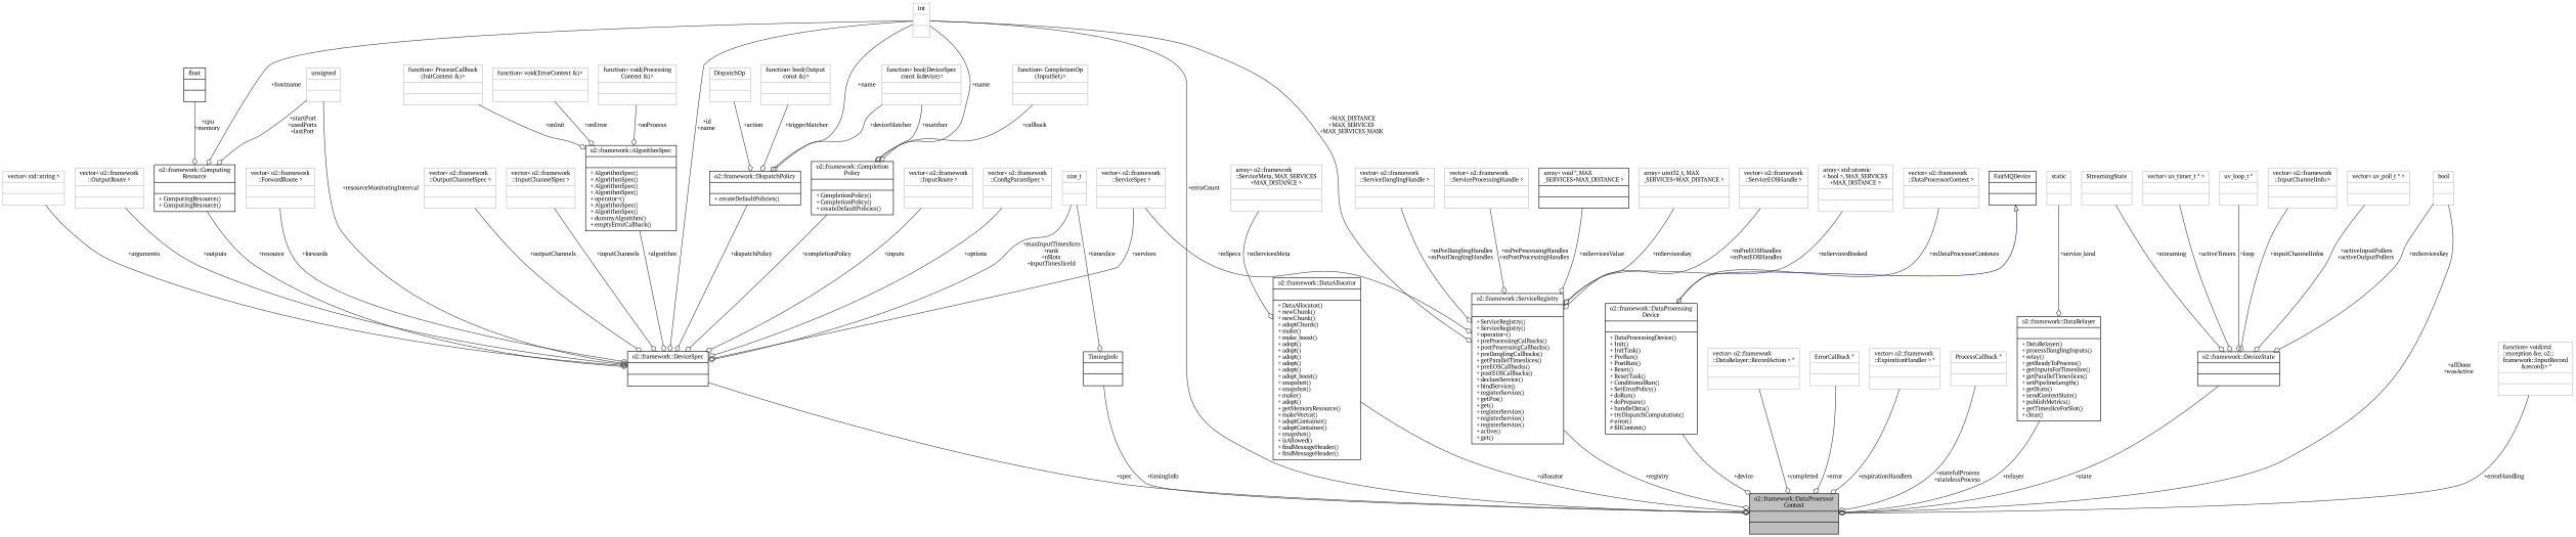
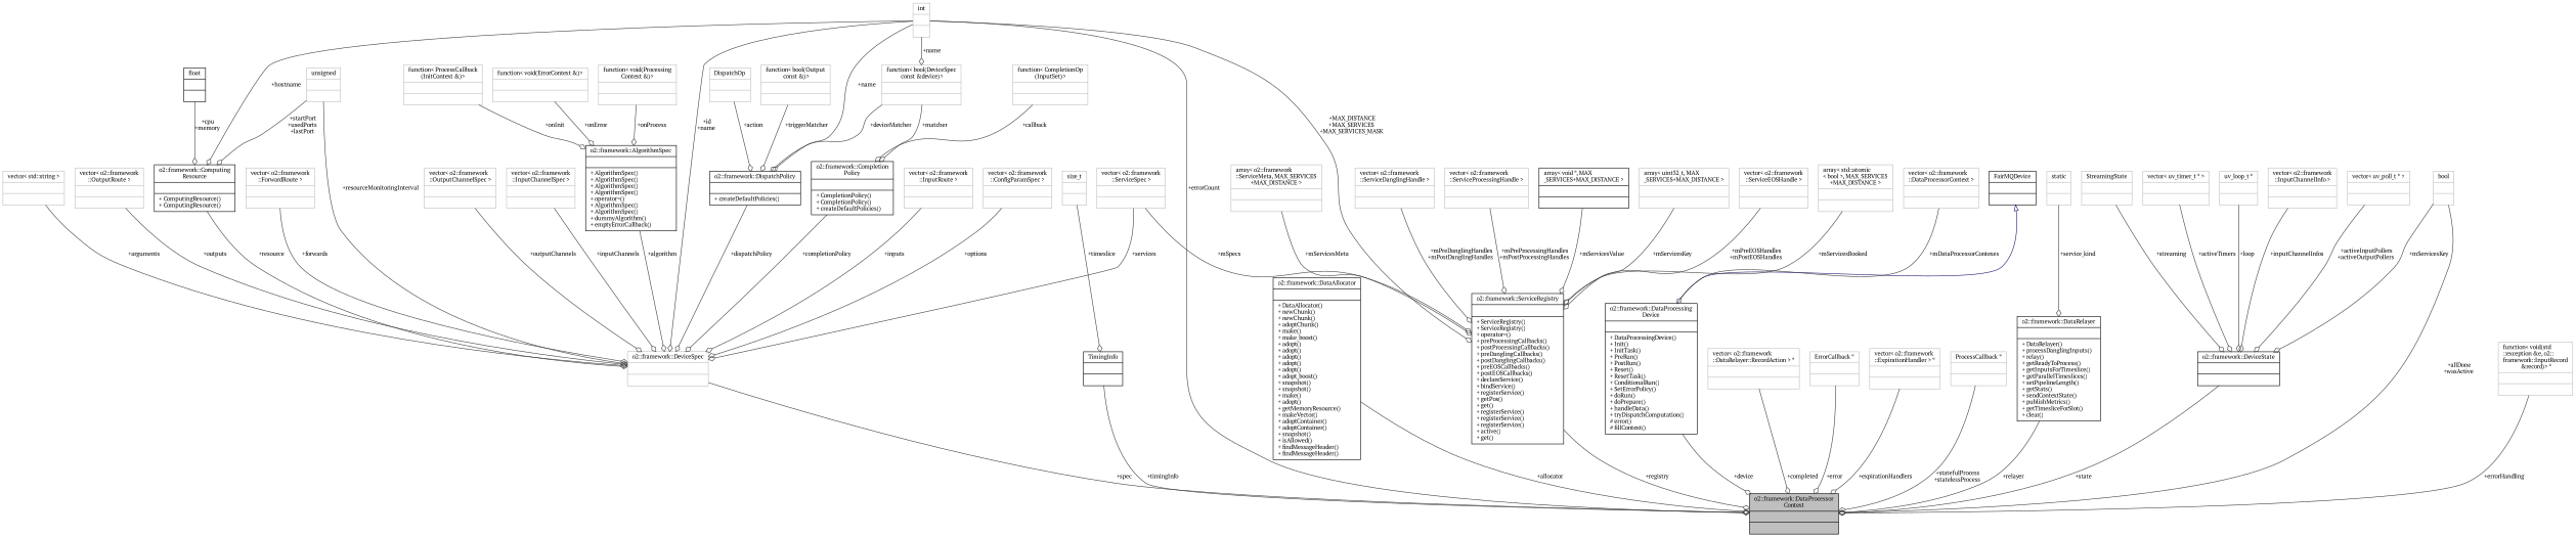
  digraph {
    fontname="PT Serif"
    node [color=grey75 fontname="PT Serif" fontsize=10 shape=record]
    edge [arrowhead=odiamond color=grey25 fontname="PT Serif" fontsize=10 labelfontname=Helvetica labelfontsize=10 style=solid]
    n1 [color=black fillcolor=grey75 fontcolor=black height=0.2 label="{o2::framework::DataProcessor\lContext\n||}" style=filled width=0.4]
    n2 [color=black height=0.2 label="{o2::framework::DataAllocator\n||+ DataAllocator()\l+ newChunk()\l+ newChunk()\l+ adoptChunk()\l+ make()\l+ make_boost()\l+ adopt()\l+ adopt()\l+ adopt()\l+ adopt()\l+ adopt()\l+ adopt_boost()\l+ snapshot()\l+ snapshot()\l+ make()\l+ adopt()\l+ getMemoryResource()\l+ makeVector()\l+ adoptContainer()\l+ adoptContainer()\l+ snapshot()\l+ isAllowed()\l+ findMessageHeader()\l+ findMessageHeader()\l}" width=0.4]
-   n3 [color=black height=0.2 label="{o2::framework::DeviceSpec\n||}" width=0.4]
+   n3 [height=0.2 label="{o2::framework::DeviceSpec\n||}" width=0.4]
    n4 [color=black height=0.2 label="{o2::framework::Computing\lResource\n||+ ComputingResource()\l+ ComputingResource()\l}" width=0.4]
    n5 [color=black height=0.2 label="{float\n||}" width=0.4]
    n6 [height=0.2 label="{int\n||}" width=0.4]
    n7 [color=black height=0.2 label="{o2::framework::DispatchPolicy\n||+ createDefaultPolicies()\l}" width=0.4]
    n8 [color=black height=0.2 label="{o2::framework::Completion\lPolicy\n||+ CompletionPolicy()\l+ CompletionPolicy()\l+ createDefaultPolicies()\l}" width=0.4]
-   n9 [color=black height=0.2 label="{o2::framework::ServiceRegistry\n||+ ServiceRegistry()\l+ ServiceRegistry()\l+ operator=()\l+ preProcessingCallbacks()\l+ postProcessingCallbacks()\l+ preDanglingCallbacks()\l+ getParallelTimeslices()\l+ preEOSCallbacks()\l+ postEOSCallbacks()\l+ declareService()\l+ bindService()\l+ registerService()\l+ getPos()\l+ get()\l+ registerService()\l+ registerService()\l+ registerService()\l+ active()\l+ get()\l}" width=0.4]
+   n9 [color=black height=0.2 label="{o2::framework::ServiceRegistry\n||+ ServiceRegistry()\l+ ServiceRegistry()\l+ operator=()\l+ preProcessingCallbacks()\l+ postProcessingCallbacks()\l+ preDanglingCallbacks()\l+ postDanglingCallbacks()\l+ preEOSCallbacks()\l+ postEOSCallbacks()\l+ declareService()\l+ bindService()\l+ registerService()\l+ getPos()\l+ get()\l+ registerService()\l+ registerService()\l+ registerService()\l+ active()\l+ get()\l}" width=0.4]
    n10 [height=0.2 label="{unsigned\n||}" width=0.4]
    n11 [height=0.2 label="{function\< bool(Output\l const &)\>\n||}" width=0.4]
    n12 [height=0.2 label="{function\< bool(DeviceSpec\l const &device)\>\n||}" width=0.4]
    n13 [height=0.2 label="{DispatchOp\n||}" width=0.4]
    n14 [height=0.2 label="{vector\< o2::framework\l::InputRoute \>\n||}" width=0.4]
    n15 [height=0.2 label="{vector\< o2::framework\l::ConfigParamSpec \>\n||}" width=0.4]
    n16 [height=0.2 label="{vector\< std::string \>\n||}" width=0.4]
    n17 [height=0.2 label="{vector\< o2::framework\l::OutputRoute \>\n||}" width=0.4]
    n18 [height=0.2 label="{vector\< o2::framework\l::ServiceSpec \>\n||}" width=0.4]
    n19 [height=0.2 label="{vector\< o2::framework\l::ForwardRoute \>\n||}" width=0.4]
    n20 [height=0.2 label="{function\< CompletionOp\l(InputSet)\>\n||}" width=0.4]
    n21 [color=black height=0.2 label="{o2::framework::AlgorithmSpec\n||+ AlgorithmSpec()\l+ AlgorithmSpec()\l+ AlgorithmSpec()\l+ AlgorithmSpec()\l+ operator=()\l+ AlgorithmSpec()\l+ AlgorithmSpec()\l+ dummyAlgorithm()\l+ emptyErrorCallback()\l}" width=0.4]
    n22 [height=0.2 label="{function\< void(ErrorContext &)\>\n||}" width=0.4]
    n23 [height=0.2 label="{function\< void(Processing\lContext &)\>\n||}" width=0.4]
    n24 [height=0.2 label="{function\< ProcessCallback\l(InitContext &)\>\n||}" width=0.4]
    n25 [height=0.2 label="{vector\< o2::framework\l::OutputChannelSpec \>\n||}" width=0.4]
    n26 [height=0.2 label="{vector\< o2::framework\l::InputChannelSpec \>\n||}" width=0.4]
    n27 [height=0.2 label="{size_t\n||}" width=0.4]
    n28 [color=black height=0.2 label="{TimingInfo\n||}" width=0.4]
    n29 [color=black height=0.2 label="{o2::framework::DataProcessing\lDevice\n||+ DataProcessingDevice()\l+ Init()\l+ InitTask()\l+ PreRun()\l+ PostRun()\l+ Reset()\l+ ResetTask()\l+ ConditionalRun()\l+ SetErrorPolicy()\l+ doRun()\l+ doPrepare()\l+ handleData()\l+ tryDispatchComputation()\l# error()\l# fillContext()\l}" width=0.4]
    n30 [color=black height=0.2 label="{FairMQDevice\n||}" width=0.4]
    n31 [height=0.2 label="{vector\< o2::framework\l::DataProcessorContext \>\n||}" width=0.4]
    n32 [height=0.2 label="{vector\< o2::framework\l::DataRelayer::RecordAction \> *\n||}" width=0.4]
    n33 [height=0.2 label="{ErrorCallback *\n||}" width=0.4]
    n34 [height=0.2 label="{vector\< o2::framework\l::ExpirationHandler \> *\n||}" width=0.4]
    n35 [height=0.2 label="{ProcessCallback *\n||}" width=0.4]
    n36 [color=black height=0.2 label="{o2::framework::DataRelayer\n||+ DataRelayer()\l+ processDanglingInputs()\l+ relay()\l+ getReadyToProcess()\l+ getInputsForTimeslice()\l+ getParallelTimeslices()\l+ setPipelineLength()\l+ getStats()\l+ sendContextState()\l+ publishMetrics()\l+ getTimesliceForSlot()\l+ clear()\l}" width=0.4]
    n37 [height=0.2 label="{static\n||}" width=0.4]
    n38 [color=black height=0.2 label="{o2::framework::DeviceState\n||}" width=0.4]
    n39 [height=0.2 label="{StreamingState\n||}" width=0.4]
    n40 [height=0.2 label="{vector\< o2::framework\l::InputChannelInfo \>\n||}" width=0.4]
    n41 [height=0.2 label="{vector\< uv_poll_t * \>\n||}" width=0.4]
    n42 [height=0.2 label="{bool\n||}" width=0.4]
    n43 [height=0.2 label="{vector\< uv_timer_t * \>\n||}" width=0.4]
    n44 [height=0.2 label="{uv_loop_t *\n||}" width=0.4]
    n45 [height=0.2 label="{array\< o2::framework\l::ServiceMeta, MAX_SERVICES\l+MAX_DISTANCE \>\n||}" width=0.4]
    n46 [height=0.2 label="{vector\< o2::framework\l::ServiceDanglingHandle \>\n||}" width=0.4]
    n47 [height=0.2 label="{vector\< o2::framework\l::ServiceProcessingHandle \>\n||}" width=0.4]
    n48 [color=black height=0.2 label="{array\< void *, MAX\l_SERVICES+MAX_DISTANCE \>\n||}" width=0.4]
    n49 [height=0.2 label="{array\< uint32_t, MAX\l_SERVICES+MAX_DISTANCE \>\n||}" width=0.4]
    n50 [height=0.2 label="{vector\< o2::framework\l::ServiceEOSHandle \>\n||}" width=0.4]
    n51 [height=0.2 label="{array\< std::atomic\l\< bool \>, MAX_SERVICES\l+MAX_DISTANCE \>\n||}" width=0.4]
    n52 [height=0.2 label="{function\< void(std\l::exception &e, o2::\lframework::InputRecord\l &record)\> *\n||}" width=0.4]
    n2 -> n1 [label=" +allocator"]
    n3 -> n1 [label=" +spec"]
    n4 -> n3 [label=" +resource"]
    n5 -> n4 [label=" +cpu\n+memory"]
    n6 -> n1 [label=" +errorCount"]
    n6 -> n3 [label=" +id\n+name"]
    n6 -> n4 [label=" +hostname"]
    n6 -> n7 [label=" +name"]
-   n6 -> n8 [label=" +name"]
+   n6 -> n12 [label=" +name"]
    n6 -> n9 [label=" +MAX_DISTANCE\n+MAX_SERVICES\n+MAX_SERVICES_MASK"]
    n7 -> n3 [label=" +dispatchPolicy"]
    n8 -> n3 [label=" +completionPolicy"]
    n9 -> n1 [label=" +registry"]
    n10 -> n3 [label=" +resourceMonitoringInterval"]
    n10 -> n4 [label=" +startPort\n+usedPorts\n+lastPort"]
    n11 -> n7 [label=" +triggerMatcher"]
    n12 -> n7 [label=" +deviceMatcher"]
    n12 -> n8 [label=" +matcher"]
    n13 -> n7 [label=" +action"]
    n14 -> n3 [label=" +inputs"]
    n15 -> n3 [label=" +options"]
    n16 -> n3 [label=" +arguments"]
    n17 -> n3 [label=" +outputs"]
    n18 -> n3 [label=" +services"]
    n18 -> n9 [label=" +mSpecs"]
    n19 -> n3 [label=" +forwards"]
    n20 -> n8 [label=" +callback"]
    n21 -> n3 [label=" +algorithm"]
    n22 -> n21 [label=" +onError"]
    n23 -> n21 [label=" +onProcess"]
    n24 -> n21 [label=" +onInit"]
    n25 -> n3 [label=" +outputChannels"]
    n26 -> n3 [label=" +inputChannels"]
-   n27 -> n3 [label=" +maxInputTimeslices\n+rank\n+nSlots\n+inputTimesliceId"]
    n27 -> n28 [label=" +timeslice"]
    n28 -> n1 [label=" +timingInfo"]
    n29 -> n1 [label=" +device"]
    n30 -> n29 [arrowtail=onormal color=midnightblue dir=back arrowhead=""]
    n31 -> n29 [label=" +mDataProcessorContexes"]
    n32 -> n1 [label=" +completed"]
    n33 -> n1 [label=" +error"]
    n34 -> n1 [label=" +expirationHandlers"]
    n35 -> n1 [label=" +statefulProcess\n+statelessProcess"]
    n36 -> n1 [label=" +relayer"]
    n37 -> n36 [label=" +service_kind"]
    n38 -> n1 [label=" +state"]
    n39 -> n38 [label=" +streaming"]
    n40 -> n38 [label=" +inputChannelInfos"]
    n41 -> n38 [label=" +activeInputPollers\n+activeOutputPollers"]
    n42 -> n1 [label=" +allDone\n+wasActive"]
    n42 -> n38 [label=" +mServicesKey"]
    n43 -> n38 [label=" +activeTimers"]
    n44 -> n38 [label=" +loop"]
-   n45 -> n2 [label=" +mServicesMeta"]
+   n45 -> n9 [label=" +mServicesMeta"]
    n46 -> n9 [label=" +mPreDanglingHandles\n+mPostDanglingHandles"]
    n47 -> n9 [label=" +mPreProcessingHandles\n+mPostProcessingHandles"]
    n48 -> n9 [label=" +mServicesValue"]
    n49 -> n9 [label=" +mServicesKey"]
    n50 -> n9 [label=" +mPreEOSHandles\n+mPostEOSHandles"]
    n51 -> n9 [label=" +mServicesBooked"]
    n52 -> n1 [label=" +errorHandling"]
  }
